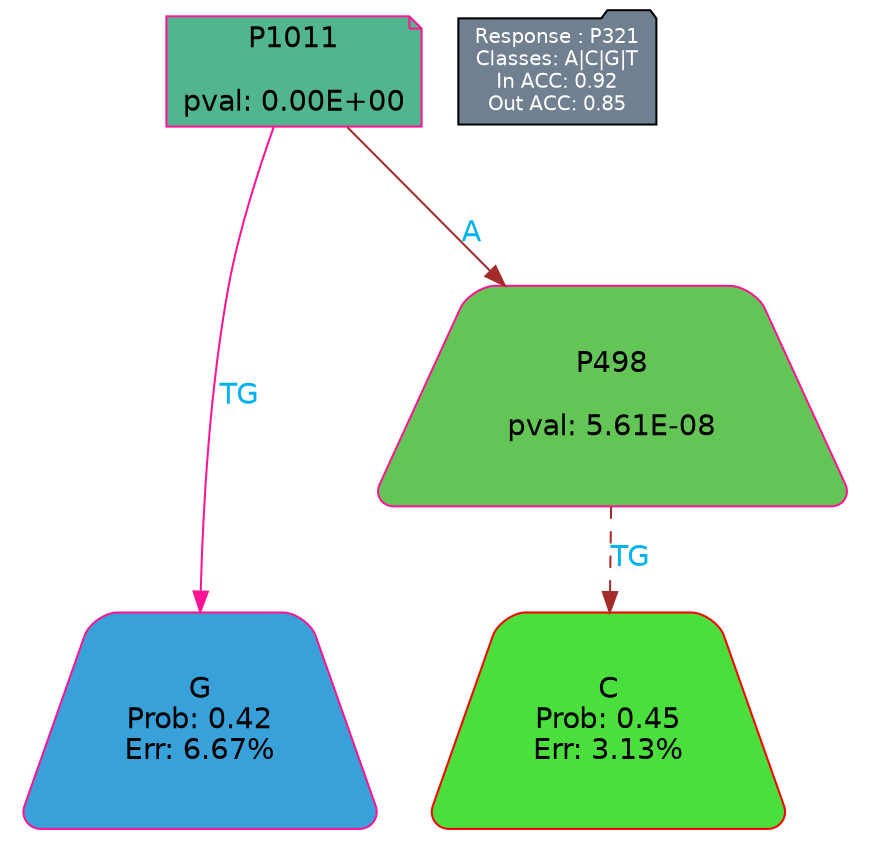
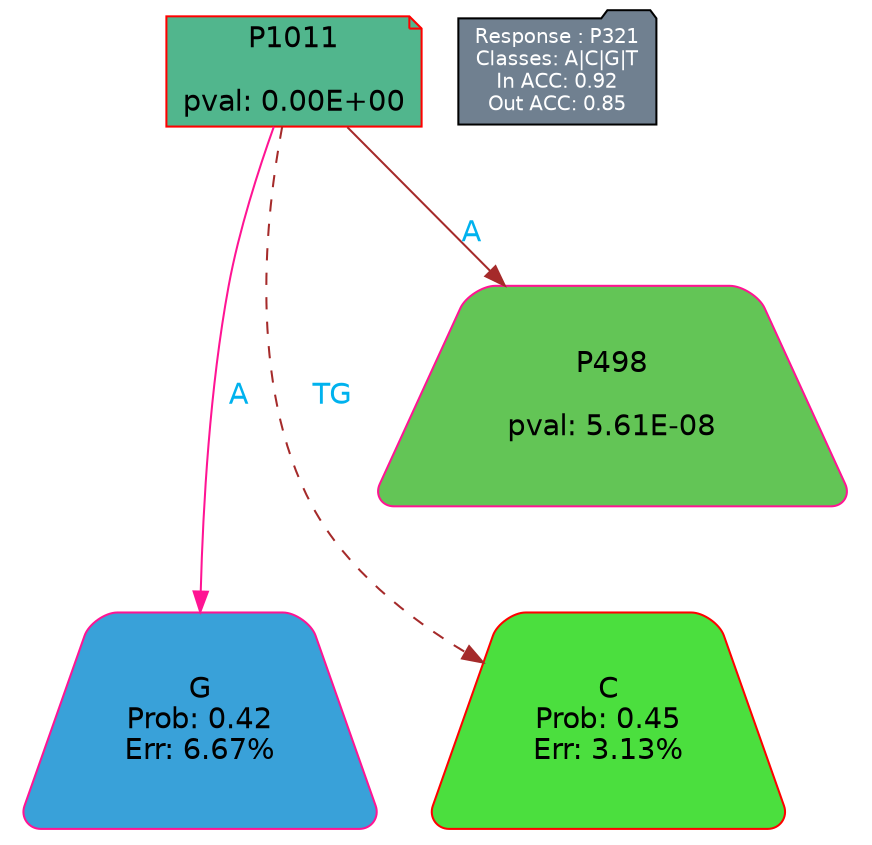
  digraph {
    ranksep=equally
    splines=polylines
    node [color=deeppink fontname=helvetica shape=trapezium style="filled, rounded"]
    edge [color=brown fontcolor=deepskyblue2 fontname=helvetica style=solid]
    n1 [fillcolor="#39a1d9" label="G\nProb: 0.42\nErr: 6.67%"]
    n2 [color=red fillcolor="#4bdf3e" label="C\nProb: 0.45\nErr: 3.13%"]
    n3 [align=left color=black fillcolor=slategray fontcolor=white fontsize=10 label="Response : P321\nClasses: A|C|G|T\nIn ACC: 0.92\nOut ACC: 0.85\n" shape=folder style=filled]
-   n4 [fillcolor="#51b68d" label="P1011\n\npval: 0.00E+00" shape=note]
+   n4 [color=red fillcolor="#51b68d" label="P1011\n\npval: 0.00E+00" shape=note]
    n5 [fillcolor="#63c556" label="P498\n\npval: 5.61E-08"]
    subgraph sub_1 {
      rank=same
      n1
      n2
    }
    subgraph sub_2 {
      rank=same
      n3
      n4
    }
-   n4 -> n1 [color=deeppink label=TG]
+   n4 -> n1 [color=deeppink label=A]
    n4 -> n5 [label=A]
-   n5 -> n2 [label=TG style=dashed]
+   n4 -> n2 [label=TG style=dashed]
  }
